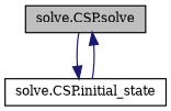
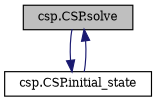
  digraph {
    rankdir=TB
    fontname="DejaVu Serif"
    node [color=black fontname="DejaVu Serif" fontsize=10 shape=record style=filled]
    edge [color=midnightblue fontname="DejaVu Serif" fontsize=10 labelfontname=Helvetica labelfontsize=10 style=solid]
-   n1 [fillcolor=grey75 fontcolor=black height=0.2 label="solve.CSP.solve" width=0.4]
-   n2 [fillcolor=white height=0.2 label="solve.CSP.initial_state" width=0.4]
+   n1 [fillcolor=grey75 fontcolor=black height=0.2 label="csp.CSP.solve" width=0.4]
+   n2 [fillcolor=white height=0.2 label="csp.CSP.initial_state" width=0.4]
    n1 -> n2
    n2 -> n1
  }
